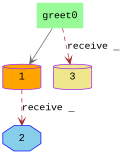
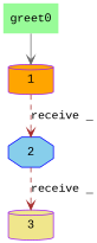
  digraph {
    fontname="Liberation Mono"
    rankdir=TB
    node [color=purple fontname="Liberation Mono" shape=cylinder style=filled]
    edge [arrowhead=vee color=brown fontname="Liberation Mono" style=dashed]
    n1 [color=darkorange fillcolor=palegreen label=greet0 shape=plaintext]
    n2 [fillcolor=orange label=1]
    n3 [color=blue fillcolor=skyblue label=2 shape=octagon]
    n4 [fillcolor=khaki label=3]
    n1 -> n2 [color=gray40 style=solid]
    n2 -> n3 [label="receive _"]
-   n1 -> n4 [label="receive _"]
+   n3 -> n4 [label="receive _"]
  }
